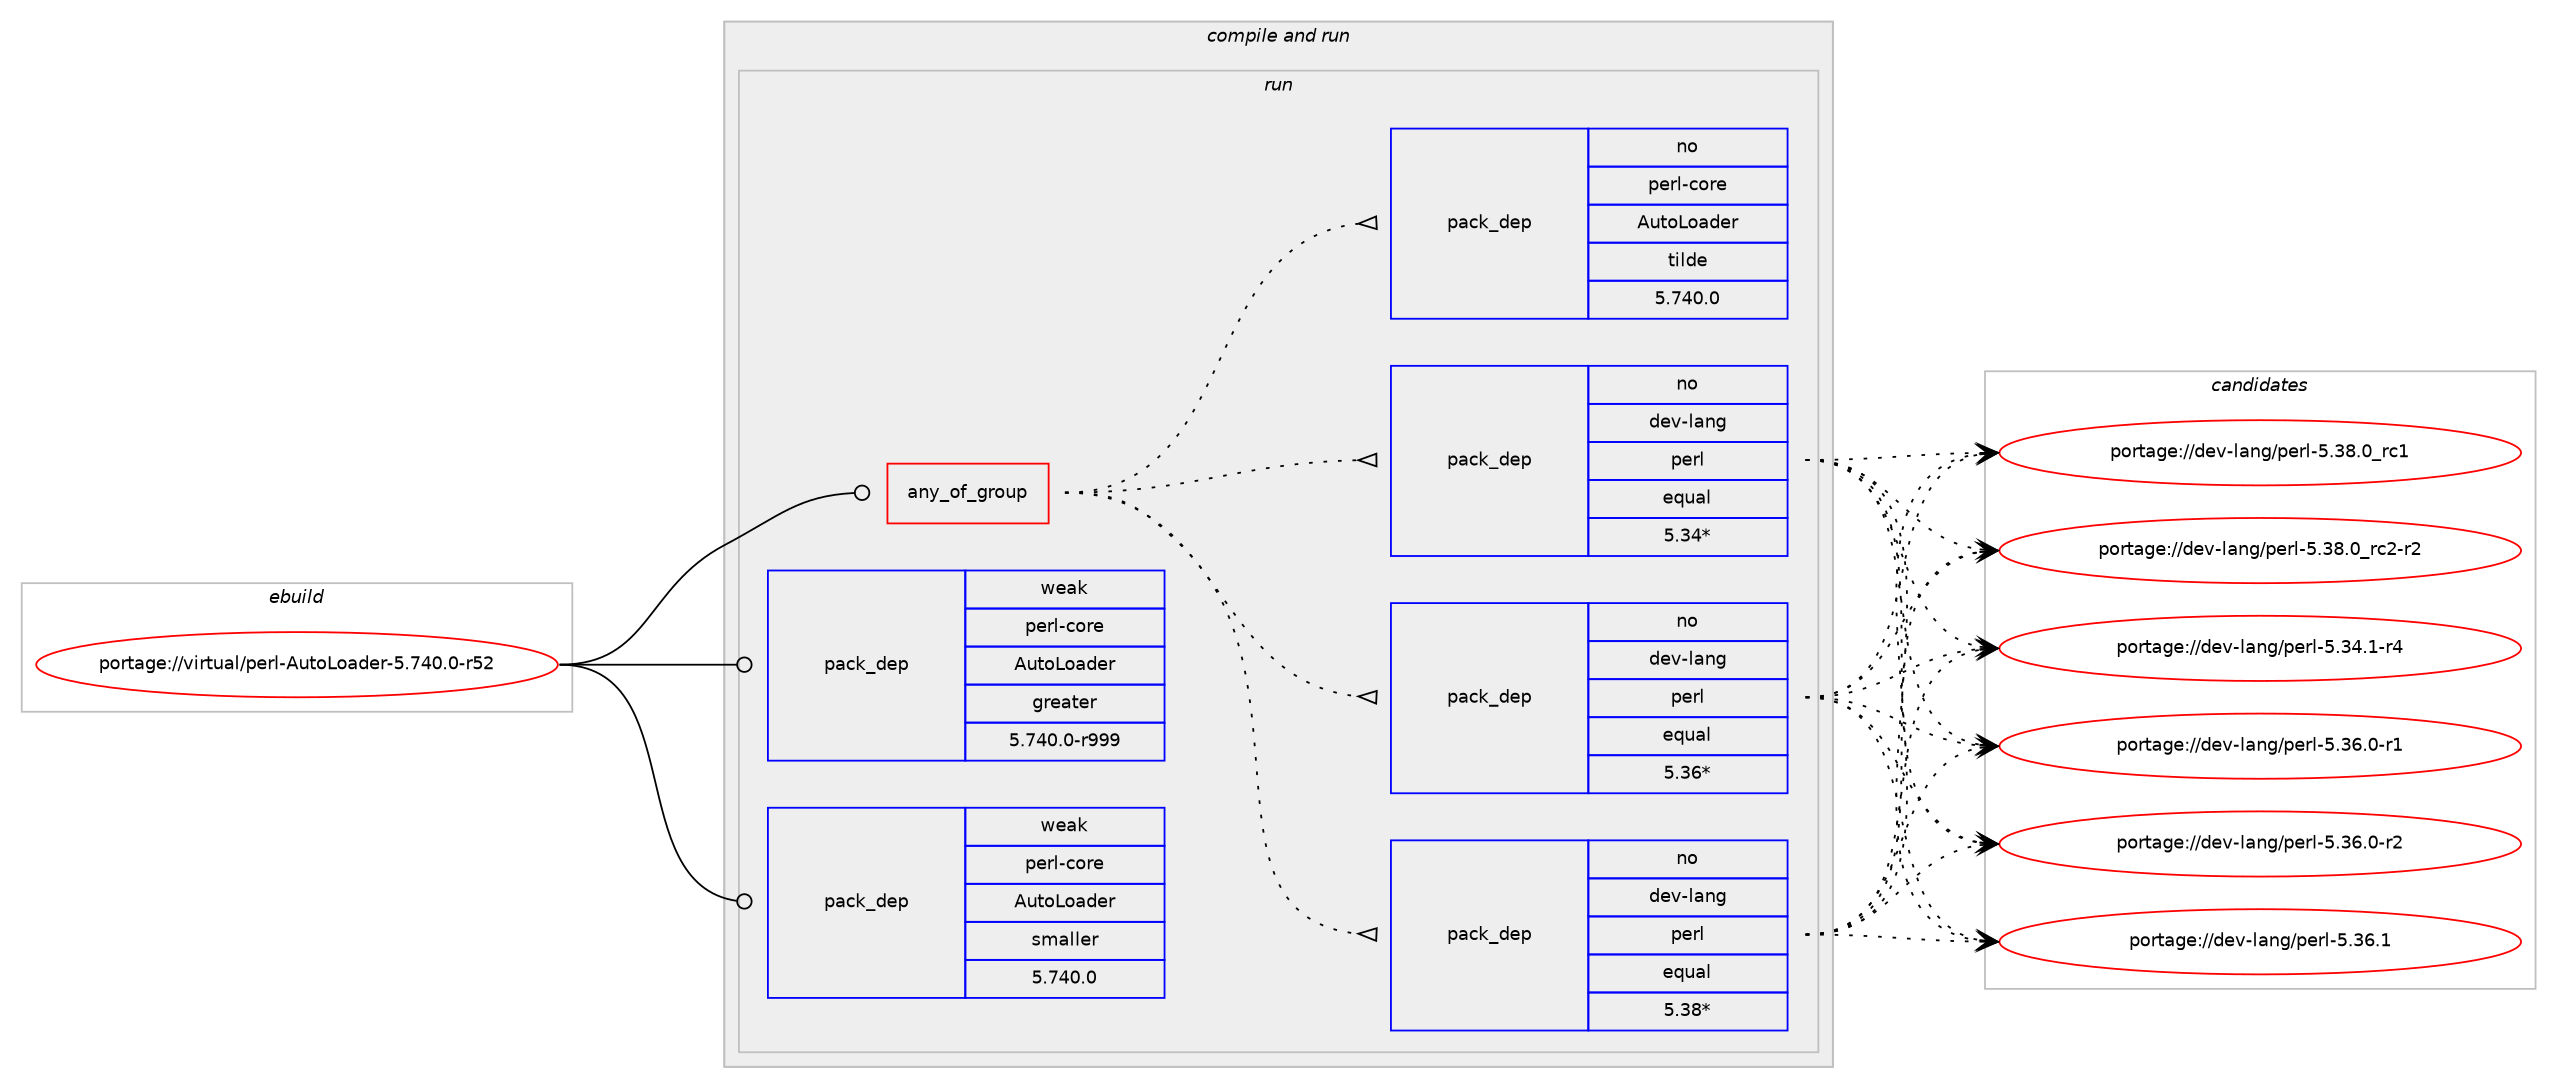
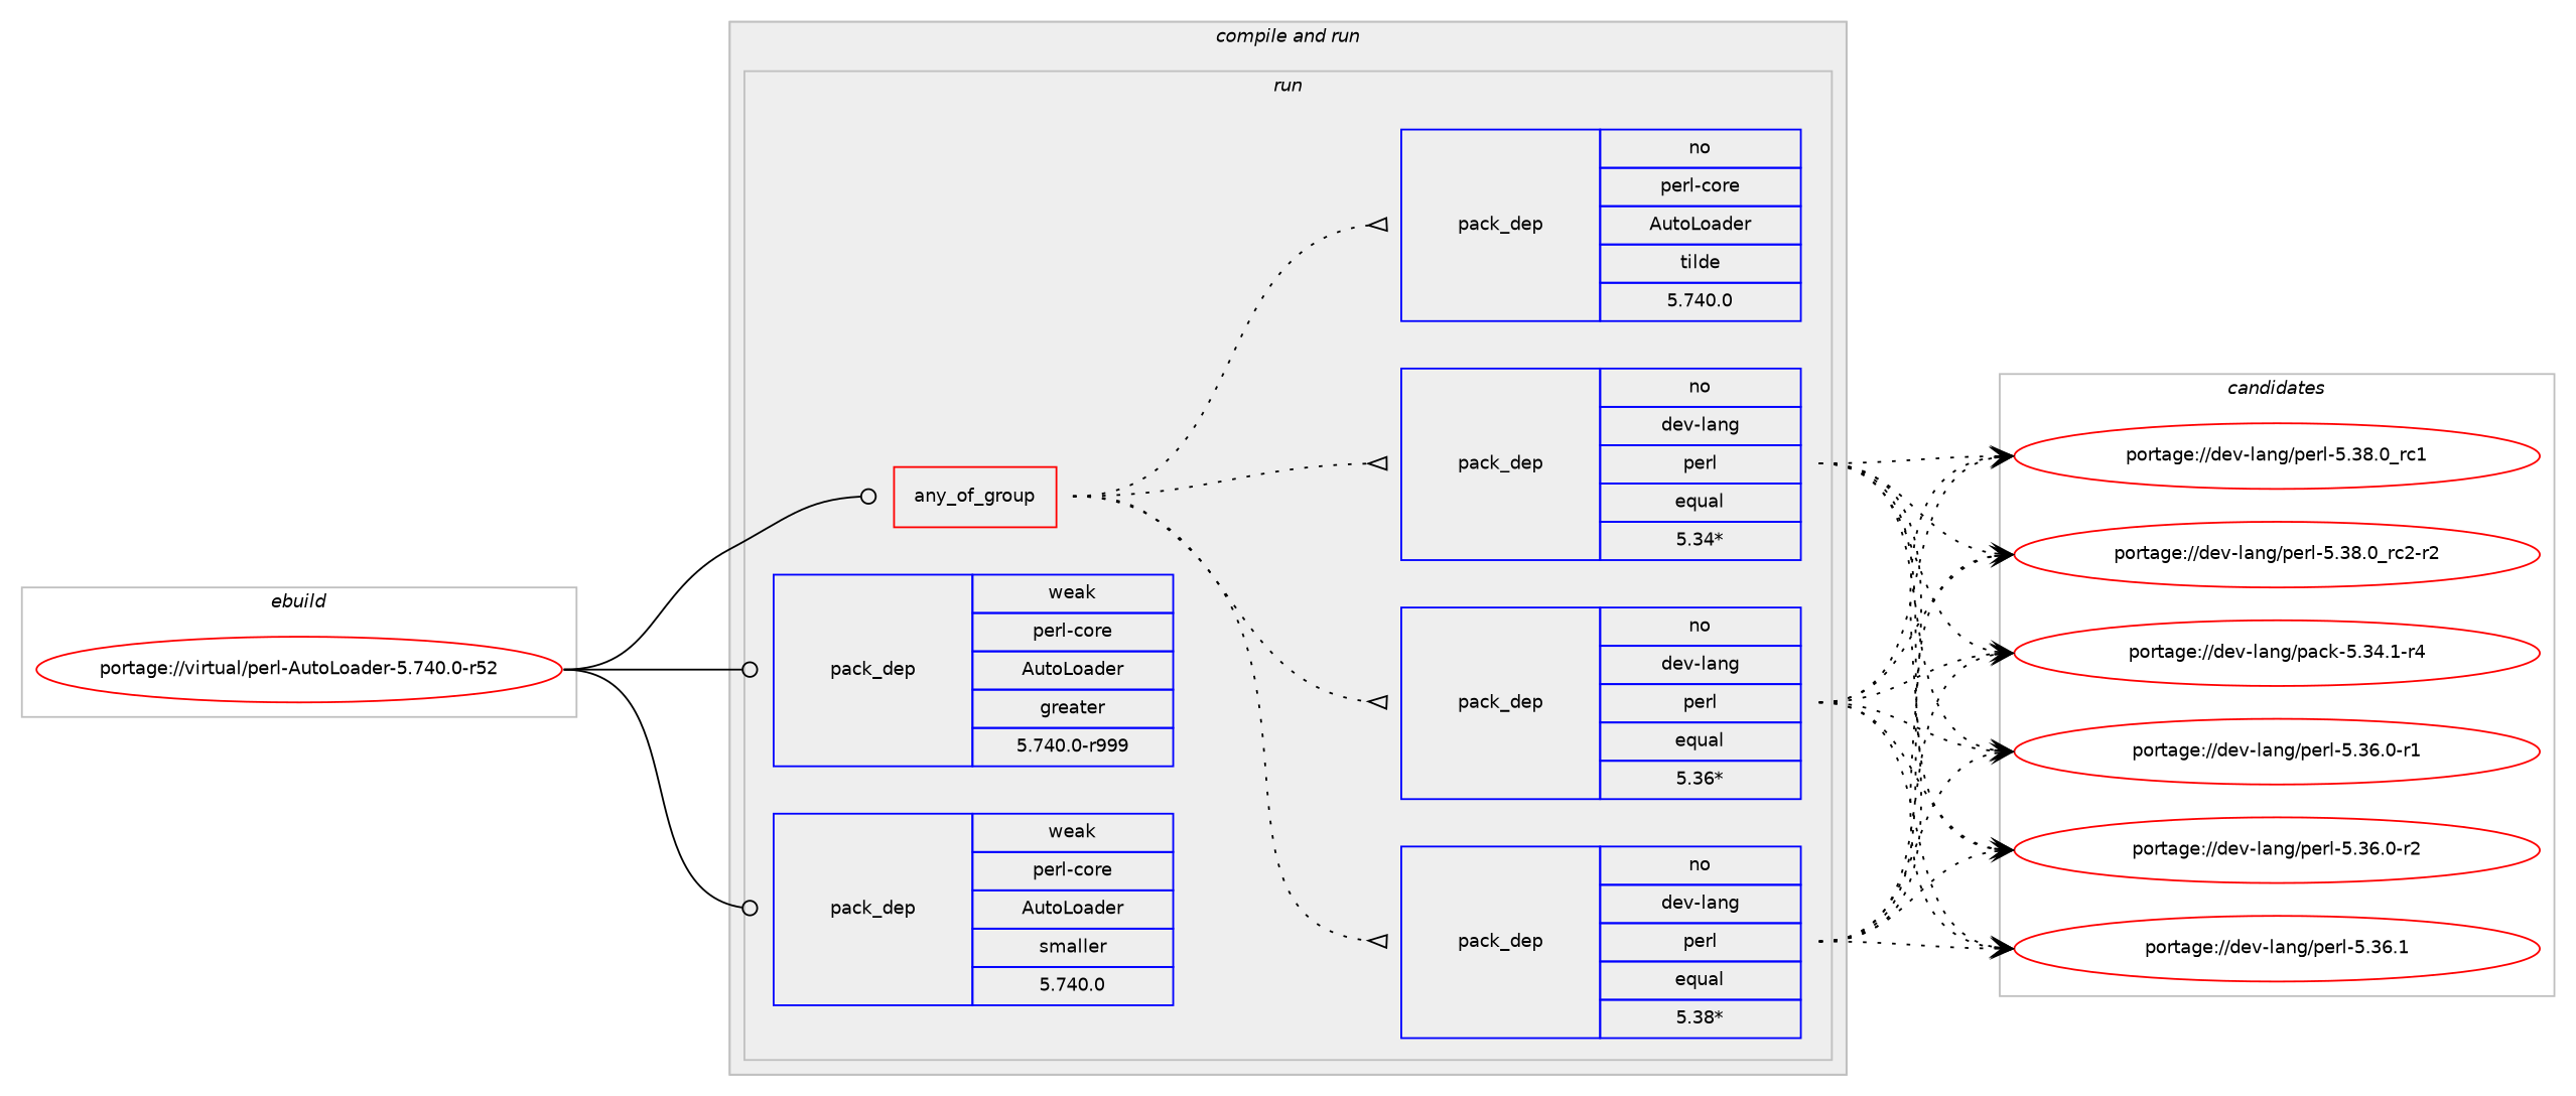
  digraph {
    compound=true
    concentrate=true
    fontname=Helvetica
    fontsize=10
    newrank=true
    rankdir=LR
    ranksep=1.5
    node [color=red fontname=Helvetica fontsize=10]
    edge [arrowhead=vee headport=w style=dotted tailport=e weight=100]
    n1 [label="portage://virtual/perl-AutoLoader-5.740.0-r52" width=4]
    n2 [color=blue label=<<TABLE BORDER="0" CELLBORDER="1" CELLSPACING="0" CELLPADDING="4" WIDTH="220"><TR><TD ROWSPAN="6" CELLPADDING="30">pack_dep</TD></TR><TR><TD WIDTH="110">no</TD></TR><TR><TD>dev-lang</TD></TR><TR><TD>perl</TD></TR><TR><TD>equal</TD></TR><TR><TD>5.38*</TD></TR></TABLE>> shape=none]
    n3 [color=blue label=<<TABLE BORDER="0" CELLBORDER="1" CELLSPACING="0" CELLPADDING="4" WIDTH="220"><TR><TD ROWSPAN="6" CELLPADDING="30">pack_dep</TD></TR><TR><TD WIDTH="110">no</TD></TR><TR><TD>dev-lang</TD></TR><TR><TD>perl</TD></TR><TR><TD>equal</TD></TR><TR><TD>5.36*</TD></TR></TABLE>> shape=none]
    n4 [color=blue label=<<TABLE BORDER="0" CELLBORDER="1" CELLSPACING="0" CELLPADDING="4" WIDTH="220"><TR><TD ROWSPAN="6" CELLPADDING="30">pack_dep</TD></TR><TR><TD WIDTH="110">no</TD></TR><TR><TD>dev-lang</TD></TR><TR><TD>perl</TD></TR><TR><TD>equal</TD></TR><TR><TD>5.34*</TD></TR></TABLE>> shape=none]
    n5 [color=blue label=<<TABLE BORDER="0" CELLBORDER="1" CELLSPACING="0" CELLPADDING="4" WIDTH="220"><TR><TD ROWSPAN="6" CELLPADDING="30">pack_dep</TD></TR><TR><TD WIDTH="110">no</TD></TR><TR><TD>perl-core</TD></TR><TR><TD>AutoLoader</TD></TR><TR><TD>tilde</TD></TR><TR><TD>5.740.0</TD></TR></TABLE>> shape=none]
    n6 [label=<<TABLE BORDER="0" CELLBORDER="1" CELLSPACING="0" CELLPADDING="4"><TR><TD CELLPADDING="10">any_of_group</TD></TR></TABLE>> shape=none]
    n7 [color=blue label=<<TABLE BORDER="0" CELLBORDER="1" CELLSPACING="0" CELLPADDING="4" WIDTH="220"><TR><TD ROWSPAN="6" CELLPADDING="30">pack_dep</TD></TR><TR><TD WIDTH="110">weak</TD></TR><TR><TD>perl-core</TD></TR><TR><TD>AutoLoader</TD></TR><TR><TD>greater</TD></TR><TR><TD>5.740.0-r999</TD></TR></TABLE>> shape=none]
    n8 [color=blue label=<<TABLE BORDER="0" CELLBORDER="1" CELLSPACING="0" CELLPADDING="4" WIDTH="220"><TR><TD ROWSPAN="6" CELLPADDING="30">pack_dep</TD></TR><TR><TD WIDTH="110">weak</TD></TR><TR><TD>perl-core</TD></TR><TR><TD>AutoLoader</TD></TR><TR><TD>smaller</TD></TR><TR><TD>5.740.0</TD></TR></TABLE>> shape=none]
-   n9 [label="portage://dev-lang/perl-5.34.1-r4" width=4]
+   n9 [label="portage://dev-lang/pack-5.34.1-r4" width=4]
    n10 [label="portage://dev-lang/perl-5.36.0-r1" width=4]
    n11 [label="portage://dev-lang/perl-5.36.0-r2" width=4]
    n12 [label="portage://dev-lang/perl-5.36.1" width=4]
    n13 [label="portage://dev-lang/perl-5.38.0_rc1" width=4]
    n14 [label="portage://dev-lang/perl-5.38.0_rc2-r2" width=4]
    subgraph cluster_1 {
      color=gray
      label=<<i>ebuild</i>>
      rank=same
      n1
    }
    subgraph cluster_2 {
      color=gray
      label=<<i>dependencies</i>>
      subgraph cluster_3 {
        color=gray
        fillcolor="#eeeeee"
        label=<<i>compile</i>>
        style=filled
      }
      subgraph cluster_4 {
        color=gray
        fillcolor="#eeeeee"
        label=<<i>compile and run</i>>
        style=filled
      }
      subgraph cluster_5 {
        color=gray
        fillcolor="#eeeeee"
        label=<<i>run</i>>
        style=filled
        subgraph sub_6 {
          color=gray
          fillcolor="#eeeeee"
          label=<<i>run</i>>
          style=filled
          n6
          subgraph sub_7 {
            color=gray
            fillcolor="#eeeeee"
            label=<<i>run</i>>
            style=filled
            n2
          }
          subgraph sub_8 {
            color=gray
            fillcolor="#eeeeee"
            label=<<i>run</i>>
            style=filled
            n3
          }
          subgraph sub_9 {
            color=gray
            fillcolor="#eeeeee"
            label=<<i>run</i>>
            style=filled
            n4
          }
          subgraph sub_10 {
            color=gray
            fillcolor="#eeeeee"
            label=<<i>run</i>>
            style=filled
            n5
          }
        }
        subgraph sub_11 {
          color=gray
          fillcolor="#eeeeee"
          label=<<i>run</i>>
          style=filled
          n7
        }
        subgraph sub_12 {
          color=gray
          fillcolor="#eeeeee"
          label=<<i>run</i>>
          style=filled
          n8
        }
      }
    }
    subgraph cluster_13 {
      color=gray
      label=<<i>candidates</i>>
      rank=same
      subgraph sub_14 {
        color=black
        label=<<i>candidates</i>>
        nodesep=1
        rank=same
        n9
        n10
        n11
        n12
        n13
        n14
      }
      subgraph sub_15 {
        color=black
        label=<<i>candidates</i>>
        nodesep=1
        rank=same
        n9
        n10
        n11
        n12
        n13
        n14
      }
      subgraph sub_16 {
        color=black
        label=<<i>candidates</i>>
        nodesep=1
        rank=same
        n9
        n10
        n11
        n12
        n13
        n14
      }
      subgraph sub_17 {
        color=black
        label=<<i>candidates</i>>
        nodesep=1
        rank=same
      }
      subgraph sub_18 {
        color=black
        label=<<i>candidates</i>>
        nodesep=1
        rank=same
      }
      subgraph sub_19 {
        color=black
        label=<<i>candidates</i>>
        nodesep=1
        rank=same
      }
    }
    n1 -> n6 [arrowhead=odot style=solid weight=20]
    n1 -> n7 [arrowhead=odot style=solid weight=20]
    n1 -> n8 [arrowhead=odot style=solid weight=20]
    n2 -> n9
    n2 -> n10
    n2 -> n11
    n2 -> n12
    n2 -> n13
    n2 -> n14
    n3 -> n9
    n3 -> n10
    n3 -> n11
    n3 -> n12
    n3 -> n13
    n3 -> n14
    n4 -> n9
    n4 -> n10
    n4 -> n11
    n4 -> n12
    n4 -> n13
    n4 -> n14
    n6 -> n2 [arrowhead=oinv weight=20]
    n6 -> n3 [arrowhead=oinv weight=20]
    n6 -> n4 [arrowhead=oinv weight=20]
    n6 -> n5 [arrowhead=oinv weight=20]
  }
